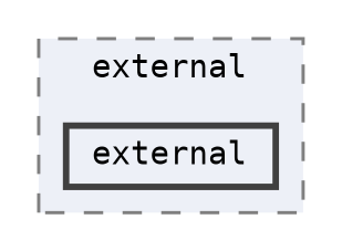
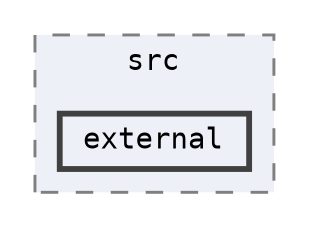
  digraph {
    compound=true
    fontname="DejaVu Sans Mono"
    n1 [color=grey25 fillcolor="#edf0f7" fontname="DejaVu Sans Mono" fontsize=10 height=0.2 label=external shape=box style="filled,bold" width=0.4]
    subgraph cluster_1 {
      bgcolor="#edf0f7"
      fontsize=10
-     label=external
+     label=src
      pencolor=grey50
      style="filled,dashed"
      n1
    }
  }
